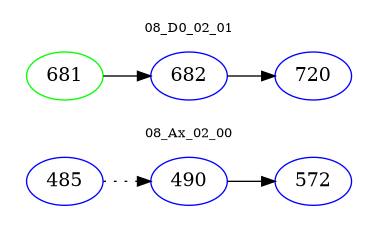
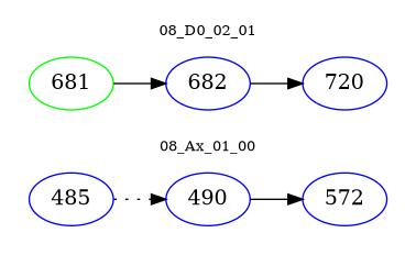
  digraph {
    rankdir=LR
    node [color=blue]
    edge [color=black style=solid]
    n1 [label=485]
    n2 [label=490]
    n3 [label=572]
    n4 [color=green label=681]
    n5 [label=682]
    n6 [label=720]
    subgraph cluster_1 {
      color=white
      fontsize=10
-     label="08_Ax_02_00"
+     label="08_Ax_01_00"
      n1
      n2
      n3
    }
    subgraph cluster_2 {
      color=white
      fontsize=10
      label="08_D0_02_01"
      n4
      n5
      n6
    }
    n1 -> n2 [style=dotted]
    n2 -> n3
    n4 -> n5
    n5 -> n6
  }
